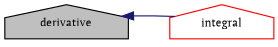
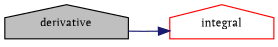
  digraph {
    rankdir=LR
    fontname="PT Serif"
    node [fontname="PT Serif" fontsize=10 shape=house]
    n1 [color=black fillcolor=grey75 fontcolor=black height=0.2 label=derivative style=filled width=0.4]
    n2 [color=red height=0.2 label=integral width=0.4]
-   n2 -> n1 [color=midnightblue fontname="PT Serif" fontsize=10 labelfontname=FreeSans labelfontsize=10 style=solid]
+   n1 -> n2 [color=midnightblue fontname="PT Serif" fontsize=10 labelfontname=FreeSans labelfontsize=10 style=solid]
  }
